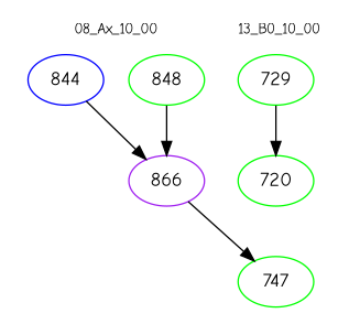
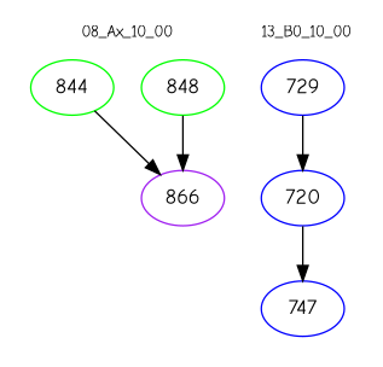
  digraph {
    fontname="Comic Neue"
    node [color=green fontname="Comic Neue"]
    edge [color=black fontname="Comic Neue"]
    n1 [label=848]
-   n2 [color=blue label=844]
+   n2 [label=844]
    n3 [color=purple label=866]
-   n4 [label=729]
-   n5 [label=720]
-   n6 [label=747]
+   n4 [color=blue label=729]
+   n5 [color=blue label=720]
+   n6 [color=blue label=747]
    subgraph cluster_1 {
      color=white
      fontsize=10
      label="08_Ax_10_00"
      n1
      n2
      n3
    }
    subgraph cluster_2 {
      color=white
      fontsize=10
      label="13_B0_10_00"
      n4
      n5
      n6
    }
    n1 -> n3
    n2 -> n3
    n4 -> n5
-   n3 -> n6
+   n5 -> n6
  }
